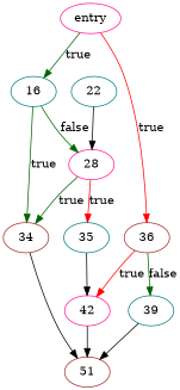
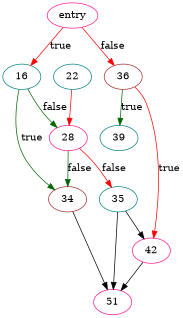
  digraph {
    node [color=deeppink]
    n1 [label=entry]
    16 [color=teal]
    36 [color=brown]
    28
    34 [color=brown]
    39 [color=teal]
    42
    22 [color=teal]
    35 [color=teal]
-   51 [color=brown]
-   n1 -> 16 [color=darkgreen label=true]
-   n1 -> 36 [color=red label=true]
+   51
+   n1 -> 16 [color=red label=true]
+   n1 -> 36 [color=red label=false]
    16 -> 28 [color=darkgreen label=false]
    16 -> 34 [color=darkgreen label=true]
-   36 -> 39 [color=darkgreen label=false]
+   36 -> 39 [color=darkgreen label=true]
    36 -> 42 [color=red label=true]
-   28 -> 34 [color=darkgreen label=true]
-   28 -> 35 [color=red label=true]
+   28 -> 34 [color=darkgreen label=false]
+   28 -> 35 [color=red label=false]
    34 -> 51
-   39 -> 51
+   35 -> 51
    42 -> 51
-   22 -> 28
+   22 -> 28 [color=red]
    35 -> 42
  }
